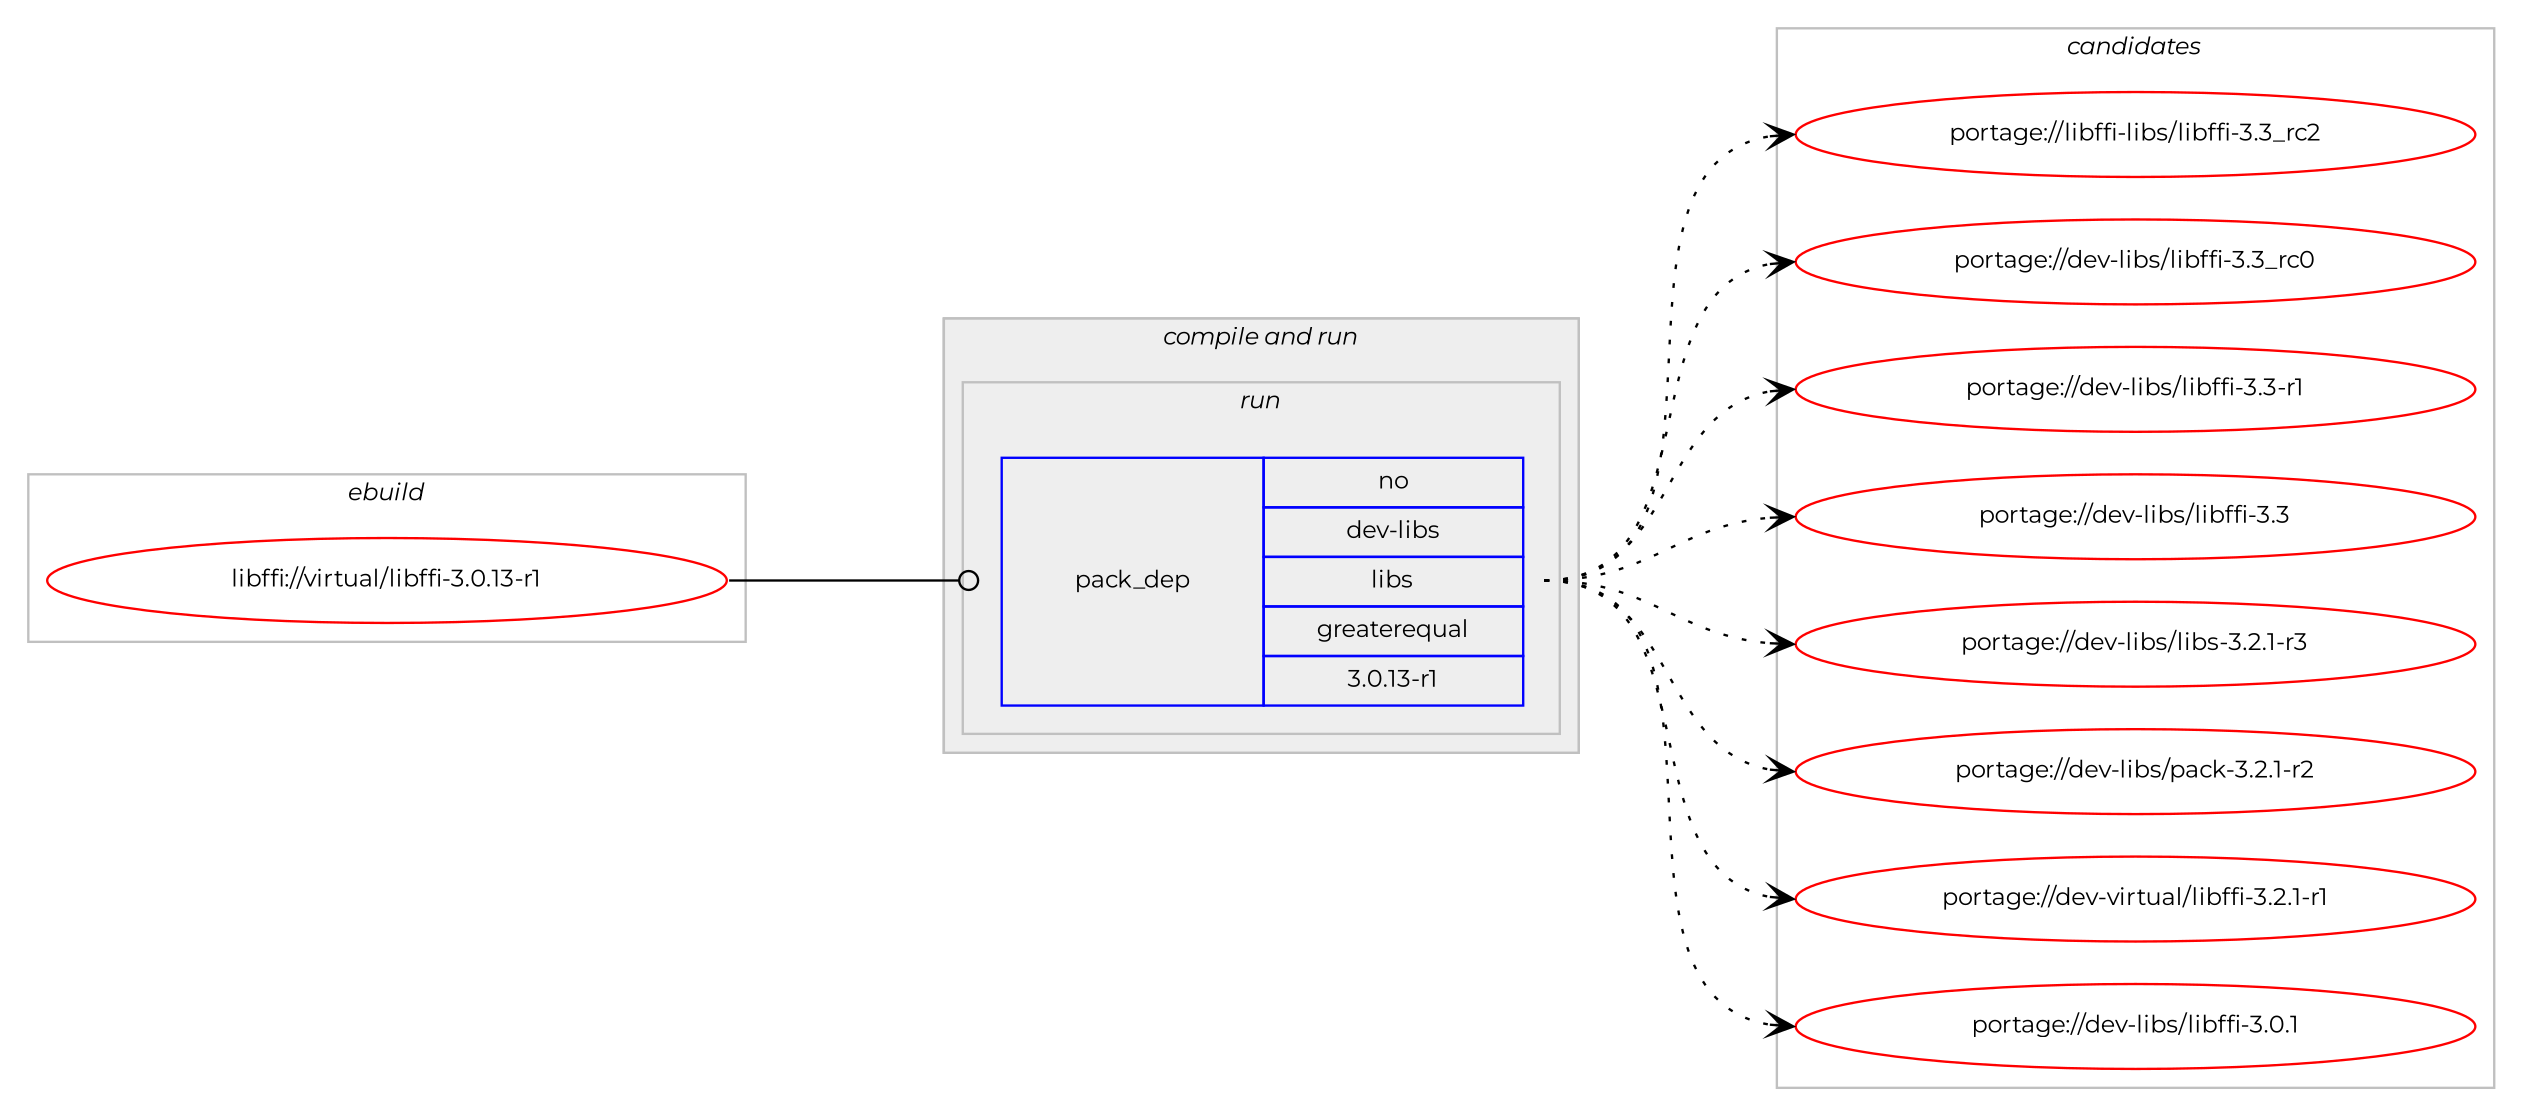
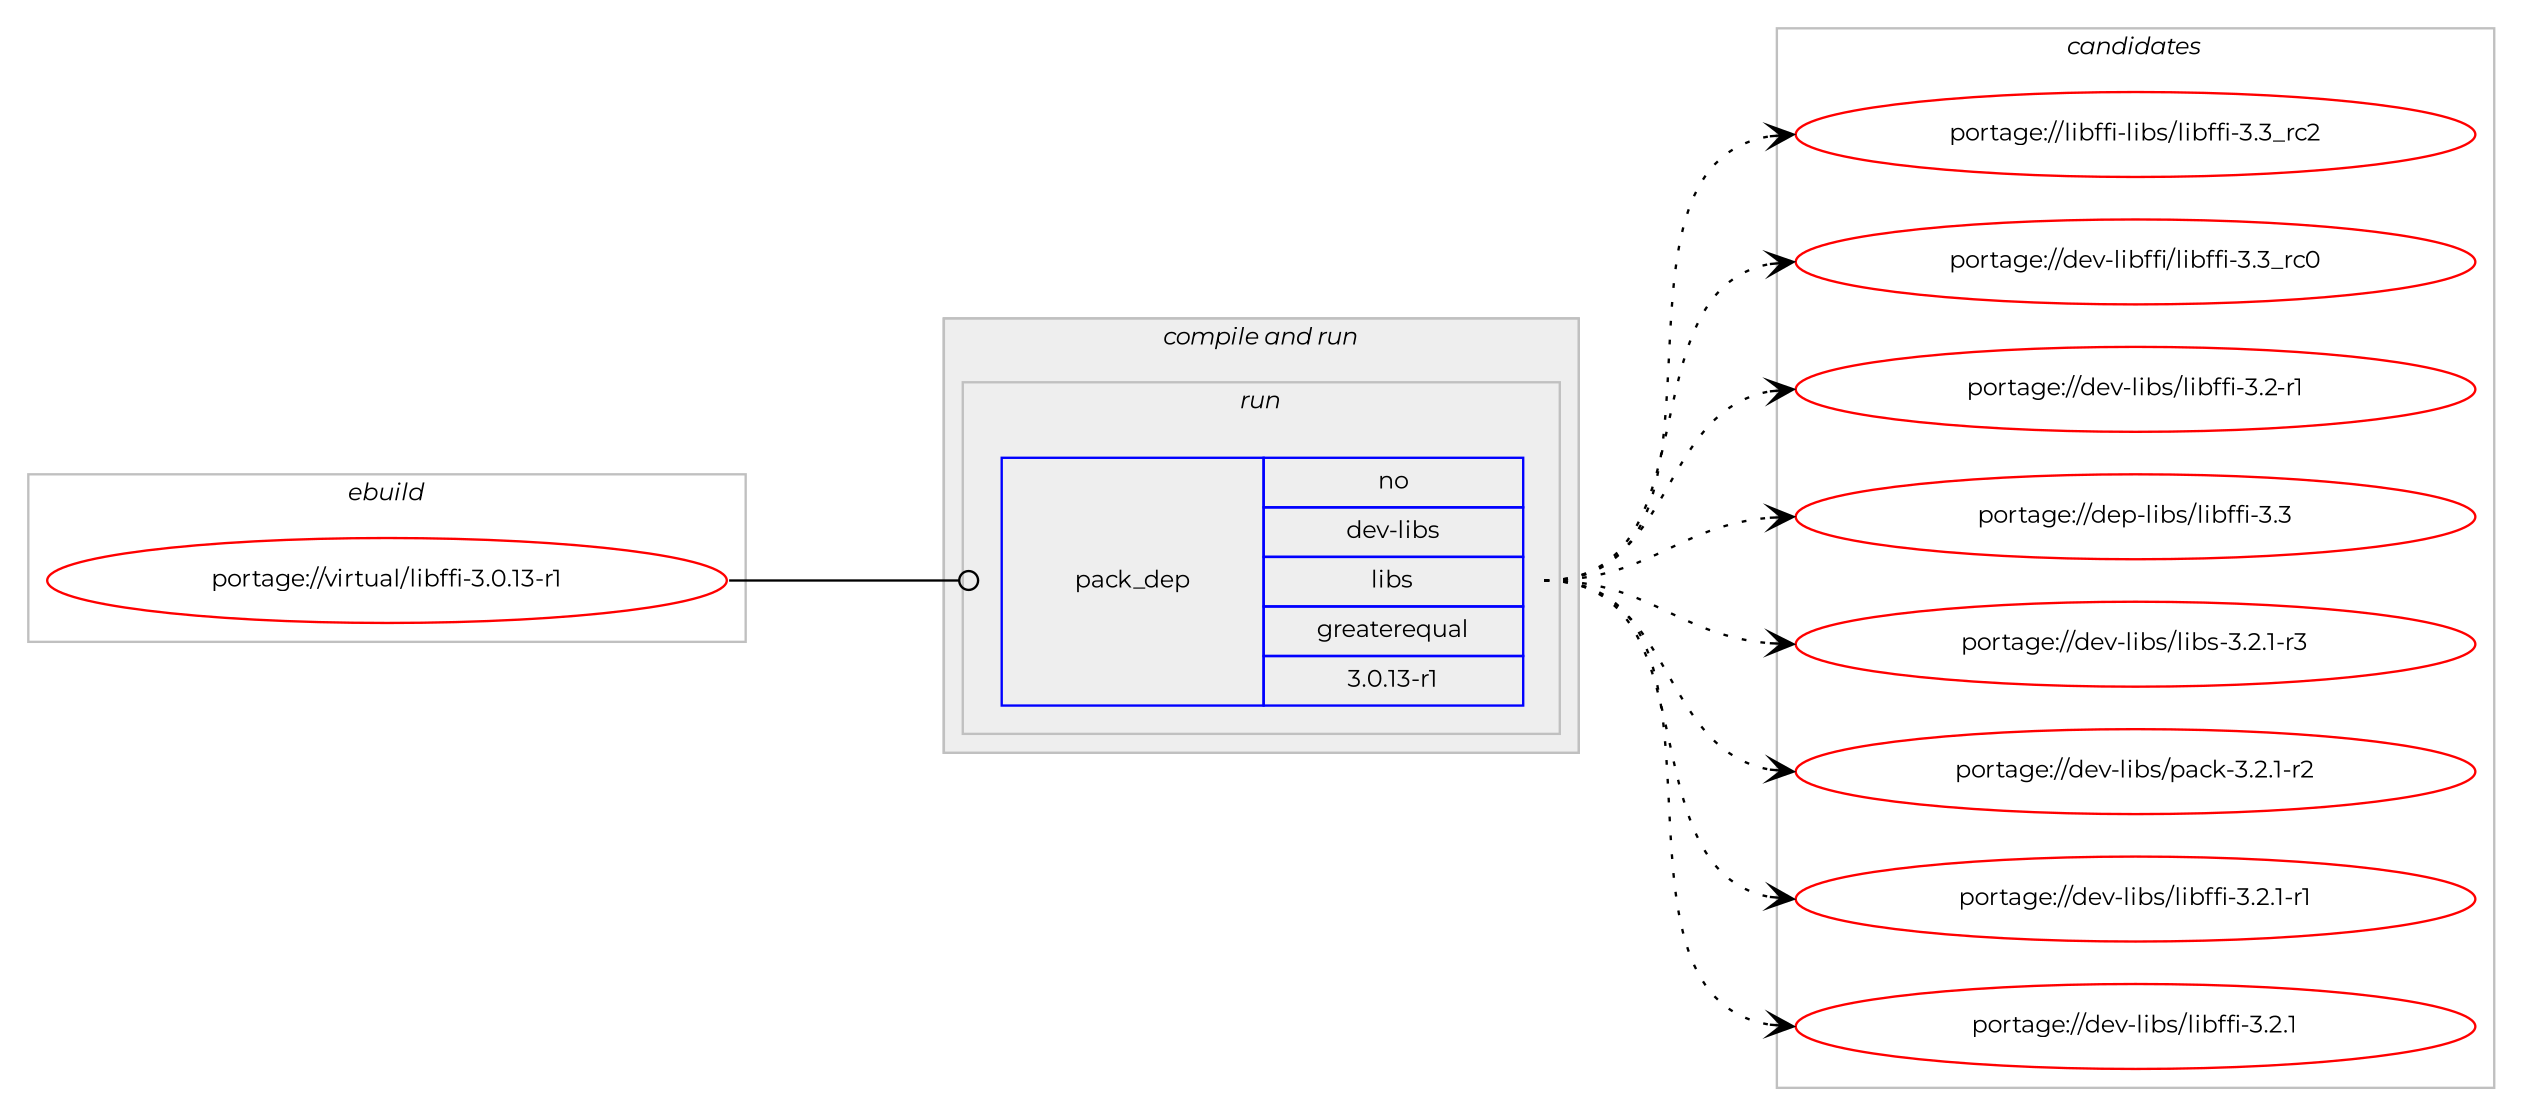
  digraph {
    compound=true
    concentrate=true
    fontname=Montserrat
    fontsize=10
    newrank=true
    rankdir=LR
    ranksep=1.5
    node [color=red fontname=Montserrat fontsize=10]
    edge [arrowhead=vee fontname=Montserrat headport=w style=dotted tailport=e weight=100]
-   n1 [label="libffi://virtual/libffi-3.0.13-r1" width=4]
+   n1 [label="portage://virtual/libffi-3.0.13-r1" width=4]
    n2 [color=blue label=<<TABLE BORDER="0" CELLBORDER="1" CELLSPACING="0" CELLPADDING="4" WIDTH="220"><TR><TD ROWSPAN="6" CELLPADDING="30">pack_dep</TD></TR><TR><TD WIDTH="110">no</TD></TR><TR><TD>dev-libs</TD></TR><TR><TD>libs</TD></TR><TR><TD>greaterequal</TD></TR><TR><TD>3.0.13-r1</TD></TR></TABLE>> shape=none]
    n3 [label="portage://libffi-libs/libffi-3.3_rc2" width=4]
-   n4 [label="portage://dev-libs/libffi-3.3_rc0" width=4]
-   n5 [label="portage://dev-libs/libffi-3.3-r1" width=4]
-   n6 [label="portage://dev-libs/libffi-3.3" width=4]
+   n4 [label="portage://dev-libffi/libffi-3.3_rc0" width=4]
+   n5 [label="portage://dev-libs/libffi-3.2-r1" width=4]
+   n6 [label="portage://dep-libs/libffi-3.3" width=4]
    n7 [label="portage://dev-libs/libs-3.2.1-r3" width=4]
    n8 [label="portage://dev-libs/pack-3.2.1-r2" width=4]
-   n9 [label="portage://dev-virtual/libffi-3.2.1-r1" width=4]
-   n10 [label="portage://dev-libs/libffi-3.0.1" width=4]
+   n9 [label="portage://dev-libs/libffi-3.2.1-r1" width=4]
+   n10 [label="portage://dev-libs/libffi-3.2.1" width=4]
    subgraph cluster_1 {
      color=gray
      label=<<i>ebuild</i>>
      rank=same
      n1
    }
    subgraph cluster_2 {
      color=gray
      label=<<i>dependencies</i>>
      subgraph cluster_3 {
        color=gray
        fillcolor="#eeeeee"
        label=<<i>compile</i>>
        style=filled
      }
      subgraph cluster_4 {
        color=gray
        fillcolor="#eeeeee"
        label=<<i>compile and run</i>>
        style=filled
      }
      subgraph cluster_5 {
        color=gray
        fillcolor="#eeeeee"
        label=<<i>run</i>>
        style=filled
        subgraph sub_6 {
          color=gray
          fillcolor="#eeeeee"
          label=<<i>run</i>>
          style=filled
          n2
        }
      }
    }
    subgraph cluster_7 {
      color=gray
      label=<<i>candidates</i>>
      rank=same
      subgraph sub_8 {
        color=black
        label=<<i>candidates</i>>
        nodesep=1
        rank=same
        n3
        n4
        n5
        n6
        n7
        n8
        n9
        n10
      }
    }
    n1 -> n2 [arrowhead=odot style=solid weight=20]
    n2 -> n3
    n2 -> n4
    n2 -> n5
    n2 -> n6
    n2 -> n7
    n2 -> n8
    n2 -> n9
    n2 -> n10
  }
